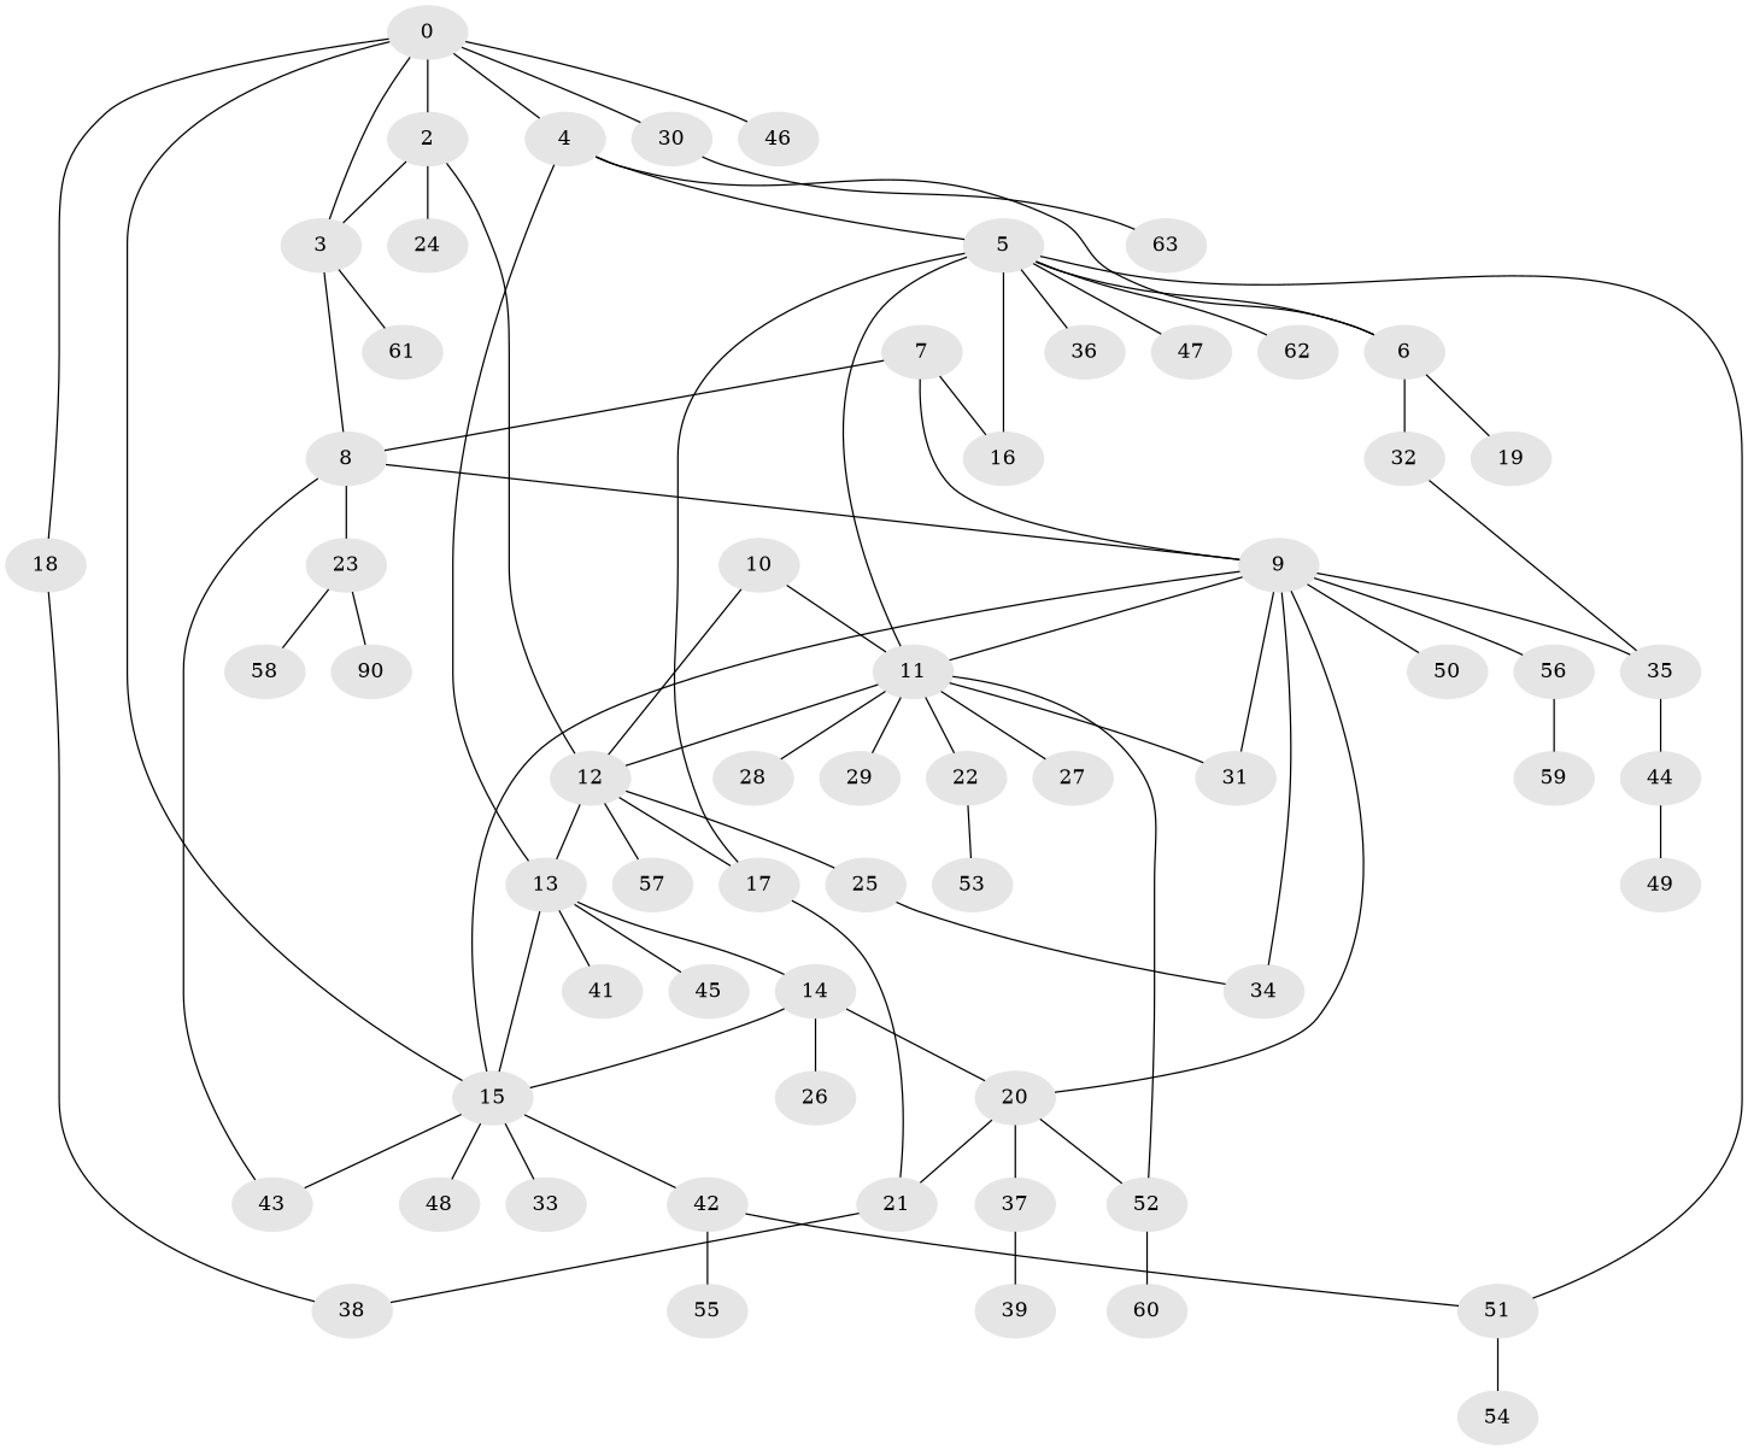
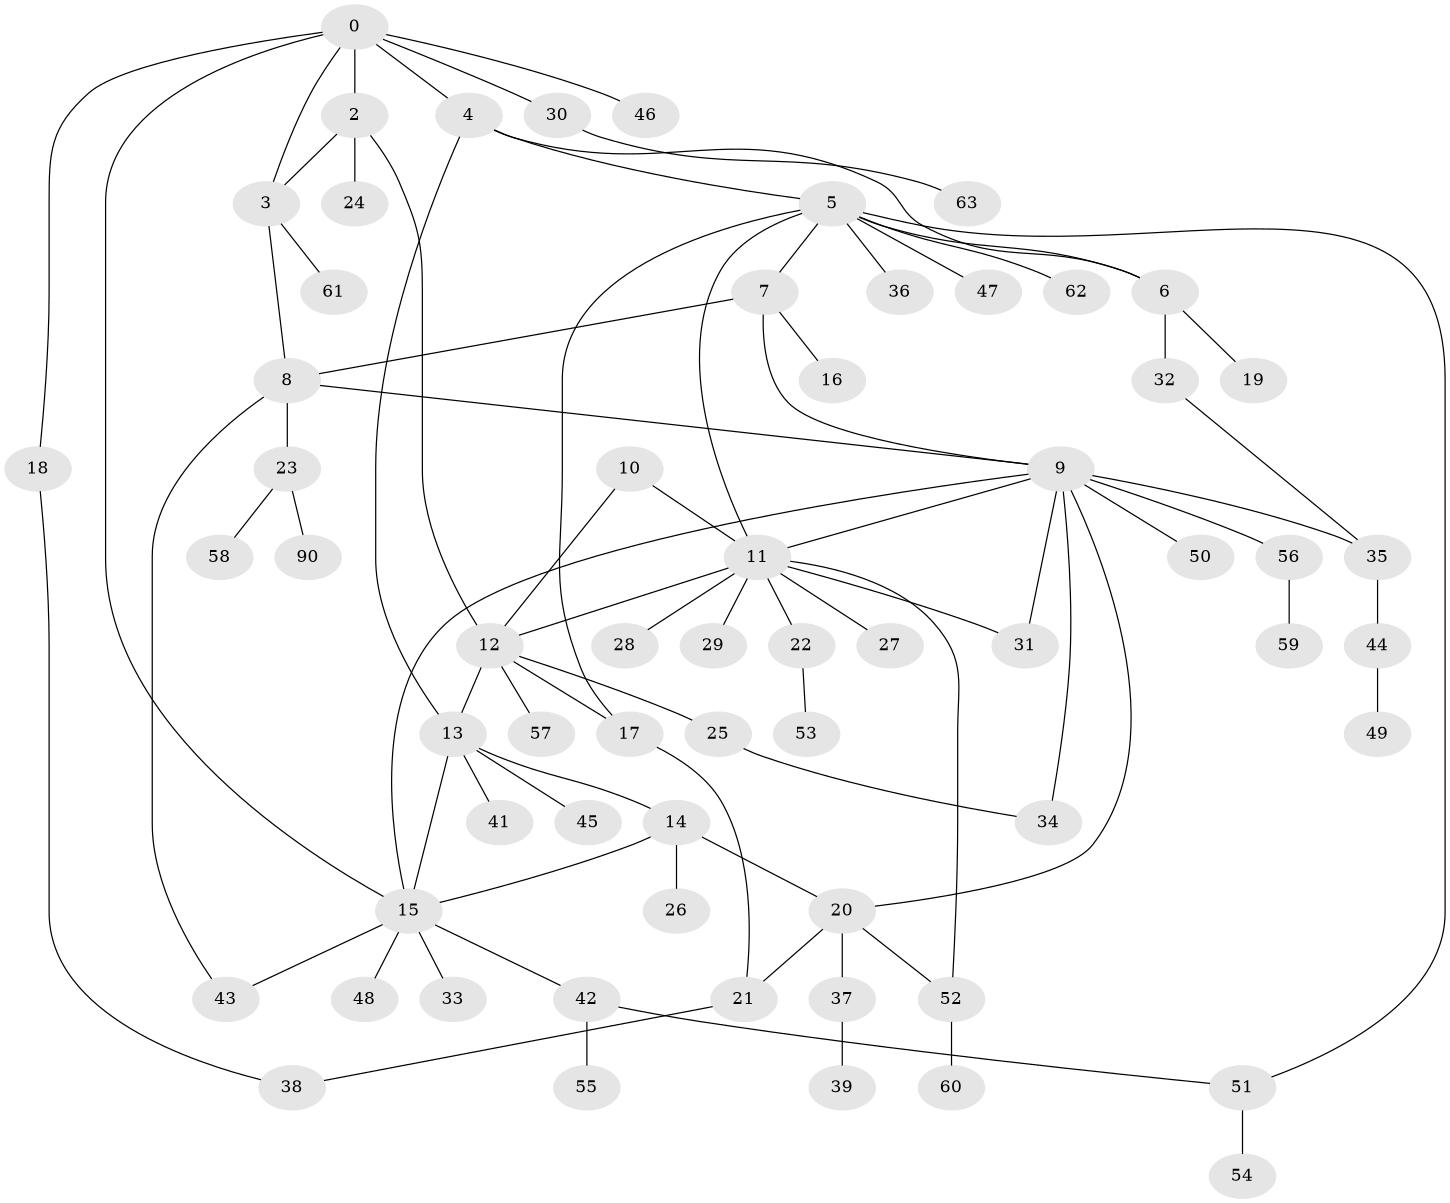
  graph {
    node [color=gray90 style=filled]
    n1 [label=0]
    2
    3
    4
    15
    18
    30
    46
    12
    24
    8
    61
    5
    6
    13
    43
    33
    42
    48
    38
    63
    17
    25
    57
    9
    23
    7
    11
    36
    47
    51
    62
    19
    32
    14
    41
    45
    16
    31
    22
    27
    28
    29
    52
    21
    54
    35
    20
    34
    50
    56
    n52 [label=90]
    58
    37
    44
    59
    10
    53
    60
    26
    55
    39
    49
    n1 -- 2
    n1 -- 3
    n1 -- 4
    n1 -- 15
    n1 -- 18
    n1 -- 30
    n1 -- 46
    2 -- 3
    2 -- 12
    2 -- 24
    3 -- 8
    3 -- 61
    4 -- 5
    4 -- 6
    4 -- 13
    15 -- 43
    15 -- 33
    15 -- 42
    15 -- 48
    18 -- 38
    30 -- 63
    12 -- 13
    12 -- 17
    12 -- 25
    12 -- 57
    8 -- 43
    8 -- 9
    8 -- 23
    5 -- 6
    5 -- 17
-   5 -- 16
+   5 -- 7
    5 -- 11
    5 -- 36
    5 -- 47
    5 -- 51
    5 -- 62
    6 -- 19
    6 -- 32
    13 -- 15
    13 -- 14
    13 -- 41
    13 -- 45
    42 -- 51
    42 -- 55
    17 -- 21
    25 -- 34
    9 -- 15
    9 -- 11
    9 -- 31
    9 -- 35
    9 -- 20
    9 -- 34
    9 -- 50
    9 -- 56
    23 -- n52
    23 -- 58
    7 -- 8
    7 -- 9
    7 -- 16
    11 -- 12
    11 -- 31
    11 -- 22
    11 -- 27
    11 -- 28
    11 -- 29
    11 -- 52
    51 -- 54
    32 -- 35
    14 -- 15
    14 -- 20
    14 -- 26
    22 -- 53
    52 -- 60
    21 -- 38
    35 -- 44
    20 -- 52
    20 -- 21
    20 -- 37
    56 -- 59
    37 -- 39
    44 -- 49
    10 -- 12
    10 -- 11
  }
